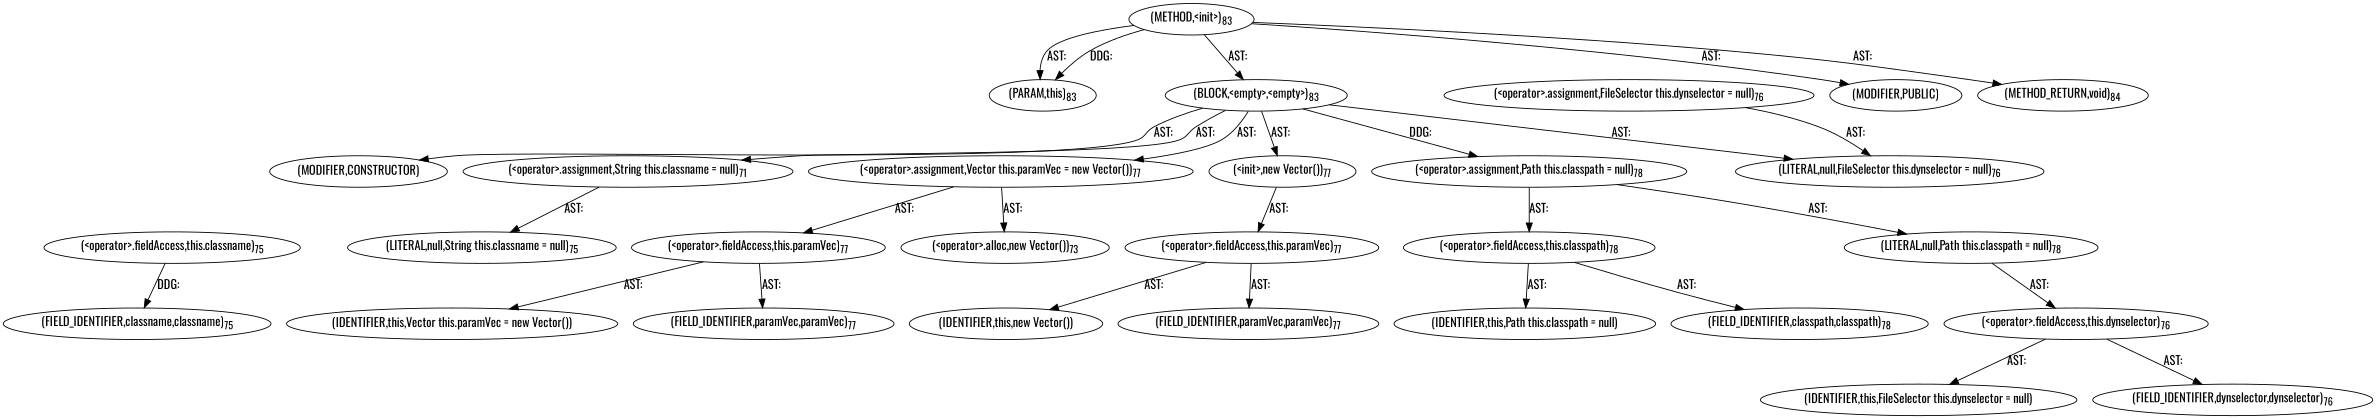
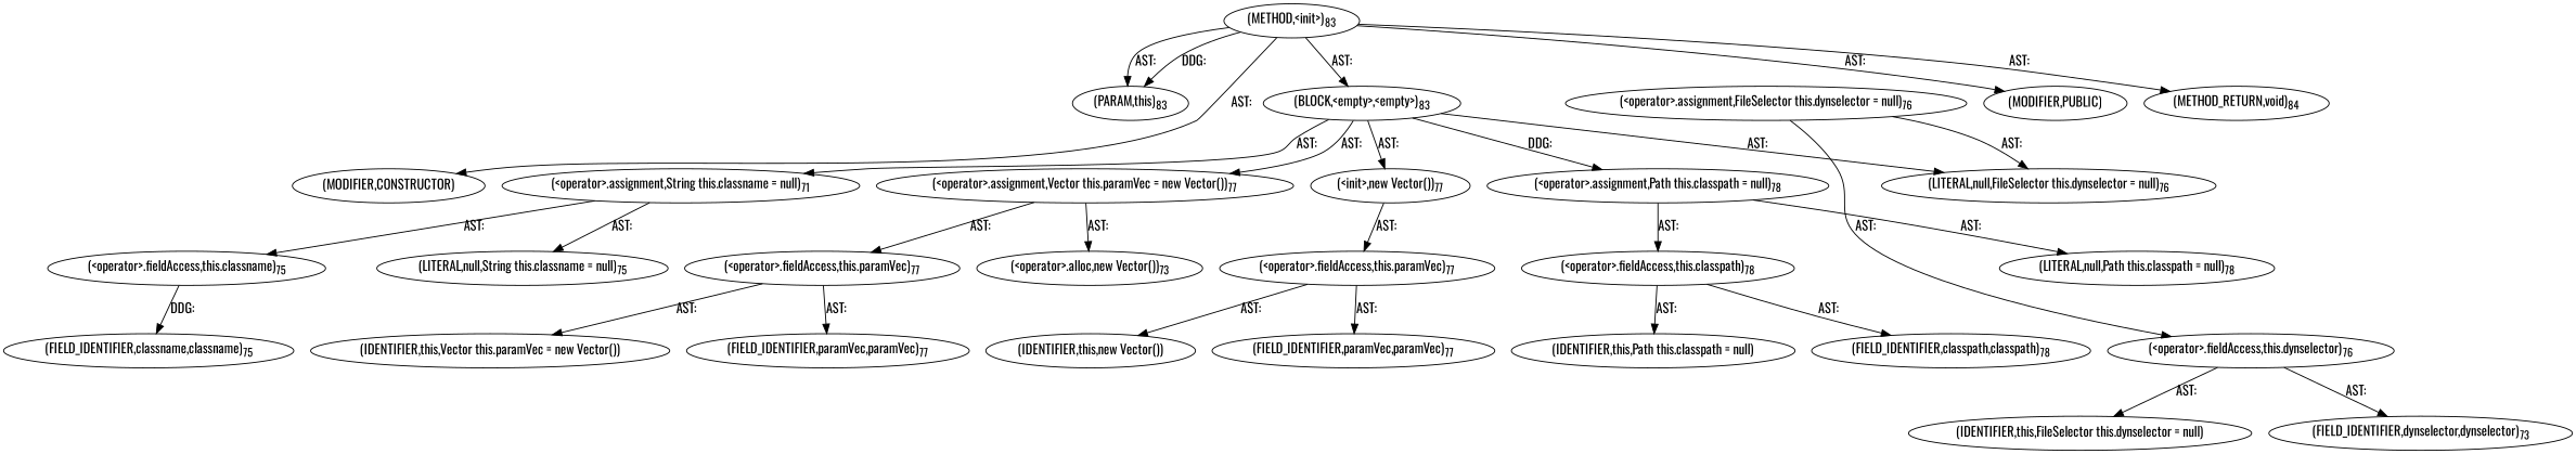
  digraph {
    fontname=Oswald
    node [fontname=Oswald]
    edge [fontname=Oswald]
    n1 [label=<(METHOD,&lt;init&gt;)<SUB>83</SUB>>]
    n2 [label=<(PARAM,this)<SUB>83</SUB>>]
    n3 [label=<(BLOCK,&lt;empty&gt;,&lt;empty&gt;)<SUB>83</SUB>>]
    n4 [label=<(MODIFIER,CONSTRUCTOR)>]
    n5 [label=<(MODIFIER,PUBLIC)>]
    n6 [label=<(METHOD_RETURN,void)<SUB>84</SUB>>]
    n7 [label=<(&lt;operator&gt;.assignment,String this.classname = null)<SUB>71</SUB>>]
    n8 [label=<(&lt;operator&gt;.assignment,Vector this.paramVec = new Vector())<SUB>77</SUB>>]
    n9 [label=<(&lt;init&gt;,new Vector())<SUB>77</SUB>>]
    n10 [label=<(&lt;operator&gt;.assignment,Path this.classpath = null)<SUB>78</SUB>>]
    n11 [label=<(LITERAL,null,FileSelector this.dynselector = null)<SUB>76</SUB>>]
    n12 [label=<(&lt;operator&gt;.fieldAccess,this.classname)<SUB>75</SUB>>]
    n13 [label=<(LITERAL,null,String this.classname = null)<SUB>75</SUB>>]
    n14 [label=<(&lt;operator&gt;.assignment,FileSelector this.dynselector = null)<SUB>76</SUB>>]
    n15 [label=<(&lt;operator&gt;.fieldAccess,this.dynselector)<SUB>76</SUB>>]
    n16 [label=<(&lt;operator&gt;.fieldAccess,this.paramVec)<SUB>77</SUB>>]
    n17 [label=<(&lt;operator&gt;.alloc,new Vector())<SUB>73</SUB>>]
    n18 [label=<(&lt;operator&gt;.fieldAccess,this.paramVec)<SUB>77</SUB>>]
    n19 [label=<(&lt;operator&gt;.fieldAccess,this.classpath)<SUB>78</SUB>>]
    n20 [label=<(LITERAL,null,Path this.classpath = null)<SUB>78</SUB>>]
    n21 [label=<(FIELD_IDENTIFIER,classname,classname)<SUB>75</SUB>>]
    n22 [label=<(IDENTIFIER,this,FileSelector this.dynselector = null)>]
-   n23 [label=<(FIELD_IDENTIFIER,dynselector,dynselector)<SUB>76</SUB>>]
+   n23 [label=<(FIELD_IDENTIFIER,dynselector,dynselector)<SUB>73</SUB>>]
    n24 [label=<(IDENTIFIER,this,Vector this.paramVec = new Vector())>]
    n25 [label=<(FIELD_IDENTIFIER,paramVec,paramVec)<SUB>77</SUB>>]
    n26 [label=<(IDENTIFIER,this,new Vector())>]
    n27 [label=<(FIELD_IDENTIFIER,paramVec,paramVec)<SUB>77</SUB>>]
    n28 [label=<(IDENTIFIER,this,Path this.classpath = null)>]
    n29 [label=<(FIELD_IDENTIFIER,classpath,classpath)<SUB>78</SUB>>]
    n1 -> n2 [label="AST: "]
    n1 -> n2 [label="DDG: "]
    n1 -> n3 [label="AST: "]
-   n3 -> n4 [label="AST: "]
+   n1 -> n4 [label="AST: "]
    n1 -> n5 [label="AST: "]
    n1 -> n6 [label="AST: "]
    n3 -> n7 [label="AST: "]
    n3 -> n8 [label="AST: "]
    n3 -> n9 [label="AST: "]
    n3 -> n10 [label="DDG: "]
    n3 -> n11 [label="AST: "]
+   n7 -> n12 [label="AST: "]
    n7 -> n13 [label="AST: "]
    n8 -> n16 [label="AST: "]
    n8 -> n17 [label="AST: "]
    n9 -> n18 [label="AST: "]
    n10 -> n19 [label="AST: "]
    n10 -> n20 [label="AST: "]
    n12 -> n21 [label="DDG: "]
    n14 -> n11 [label="AST: "]
-   n20 -> n15 [label="AST: "]
+   n14 -> n15 [label="AST: "]
    n15 -> n22 [label="AST: "]
    n15 -> n23 [label="AST: "]
    n16 -> n24 [label="AST: "]
    n16 -> n25 [label="AST: "]
    n18 -> n26 [label="AST: "]
    n18 -> n27 [label="AST: "]
    n19 -> n28 [label="AST: "]
    n19 -> n29 [label="AST: "]
  }
